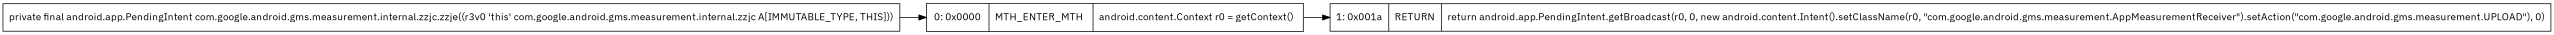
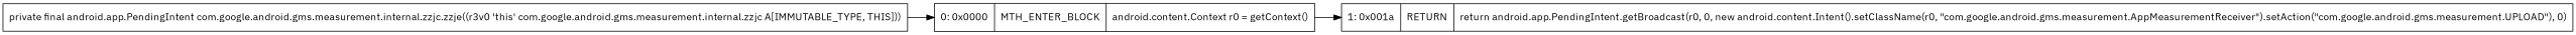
  digraph {
    rankdir=LR
    fontname="IBM Plex Sans"
    node [shape=record fontname="IBM Plex Sans"]
    edge [fontname="IBM Plex Sans"]
-   n1 [label="{0\:\ 0x0000|MTH_ENTER_MTH\l|android.content.Context r0 = getContext()\l}"]
+   n1 [label="{0\:\ 0x0000|MTH_ENTER_BLOCK\l|android.content.Context r0 = getContext()\l}"]
    n2 [label="{1\:\ 0x001a|RETURN\l|return android.app.PendingIntent.getBroadcast(r0, 0, new android.content.Intent().setClassName(r0, \"com.google.android.gms.measurement.AppMeasurementReceiver\").setAction(\"com.google.android.gms.measurement.UPLOAD\"), 0)\l}"]
    n3 [label="{private final android.app.PendingIntent com.google.android.gms.measurement.internal.zzjc.zzje((r3v0 'this' com.google.android.gms.measurement.internal.zzjc A[IMMUTABLE_TYPE, THIS])) }"]
    n1 -> n2
    n3 -> n1
  }
